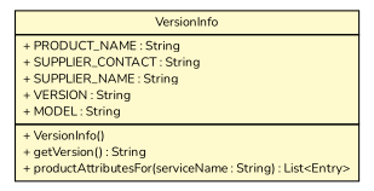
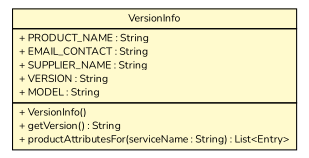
  digraph {
    nodesep=0.25
    ranksep=0.5
    fontname=Nunito
-   n1 [fontcolor=black fontname=Nunito fontsize=10.0 label=<<table title="sorcer.jini.lookup.entry.VersionInfo" border="0" cellborder="1" cellspacing="0" cellpadding="2" port="p" bgcolor="lemonChiffon" href="./VersionInfo.html"> 		<tr><td><table border="0" cellspacing="0" cellpadding="1"> <tr><td align="center" balign="center"> VersionInfo </td></tr> 		</table></td></tr> 		<tr><td><table border="0" cellspacing="0" cellpadding="1"> <tr><td align="left" balign="left"> + PRODUCT_NAME : String </td></tr> <tr><td align="left" balign="left"> + SUPPLIER_CONTACT : String </td></tr> <tr><td align="left" balign="left"> + SUPPLIER_NAME : String </td></tr> <tr><td align="left" balign="left"> + VERSION : String </td></tr> <tr><td align="left" balign="left"> + MODEL : String </td></tr> 		</table></td></tr> 		<tr><td><table border="0" cellspacing="0" cellpadding="1"> <tr><td align="left" balign="left"> + VersionInfo() </td></tr> <tr><td align="left" balign="left"> + getVersion() : String </td></tr> <tr><td align="left" balign="left"> + productAttributesFor(serviceName : String) : List&lt;Entry&gt; </td></tr> 		</table></td></tr> 		</table>> shape=plaintext]
+   n1 [fontcolor=black fontname=Nunito fontsize=10.0 label=<<table title="sorcer.jini.lookup.entry.VersionInfo" border="0" cellborder="1" cellspacing="0" cellpadding="2" port="p" bgcolor="lemonChiffon" href="./VersionInfo.html"> 		<tr><td><table border="0" cellspacing="0" cellpadding="1"> <tr><td align="center" balign="center"> VersionInfo </td></tr> 		</table></td></tr> 		<tr><td><table border="0" cellspacing="0" cellpadding="1"> <tr><td align="left" balign="left"> + PRODUCT_NAME : String </td></tr> <tr><td align="left" balign="left"> + EMAIL_CONTACT : String </td></tr> <tr><td align="left" balign="left"> + SUPPLIER_NAME : String </td></tr> <tr><td align="left" balign="left"> + VERSION : String </td></tr> <tr><td align="left" balign="left"> + MODEL : String </td></tr> 		</table></td></tr> 		<tr><td><table border="0" cellspacing="0" cellpadding="1"> <tr><td align="left" balign="left"> + VersionInfo() </td></tr> <tr><td align="left" balign="left"> + getVersion() : String </td></tr> <tr><td align="left" balign="left"> + productAttributesFor(serviceName : String) : List&lt;Entry&gt; </td></tr> 		</table></td></tr> 		</table>> shape=plaintext]
  }
